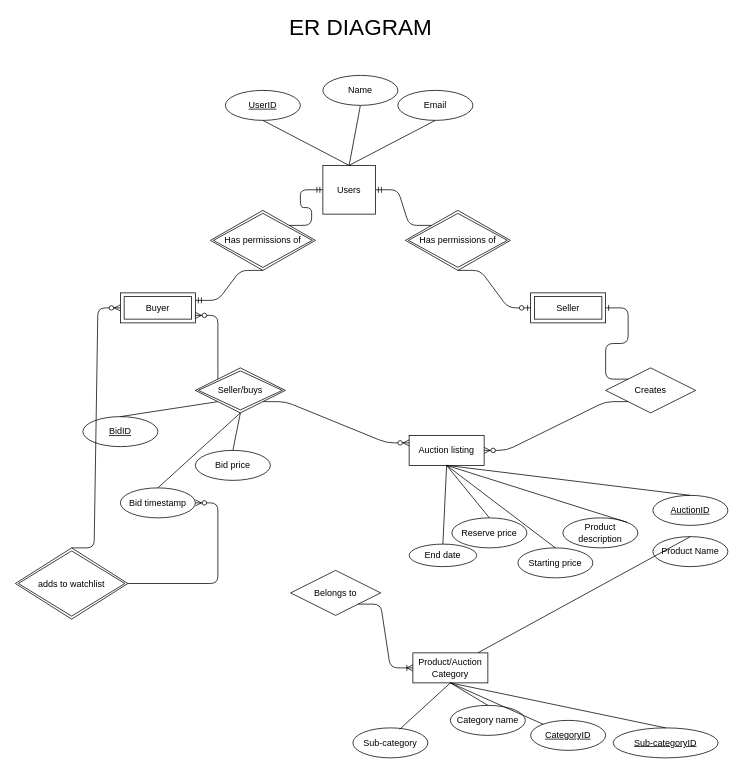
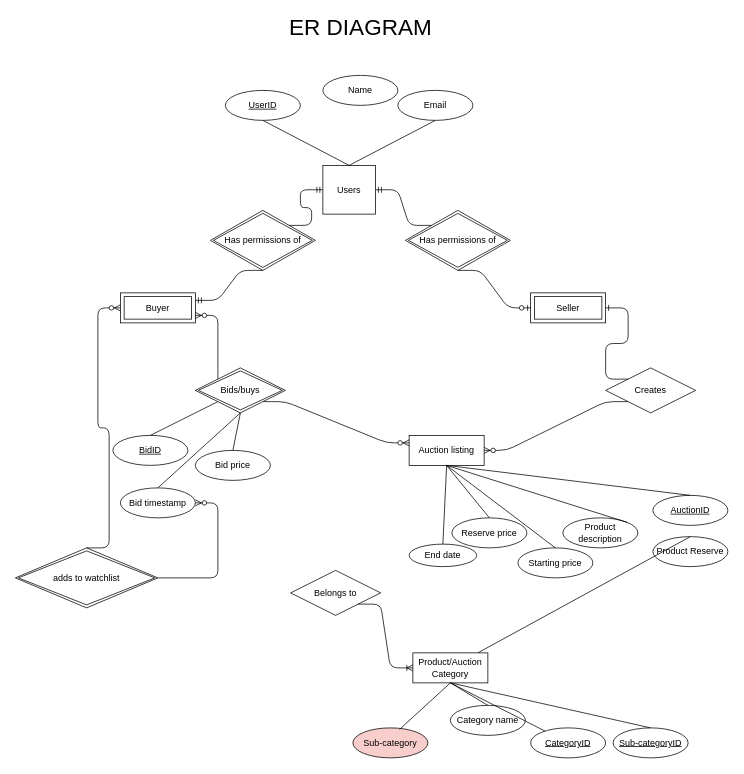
  <mxCell id="0" />
  <mxCell id="1" parent="0" />
  <mxCell id="2" value="Users" style="whiteSpace=wrap;html=1;align=center;" parent="1" vertex="1"><mxGeometry x="430" y="220" width="70" height="65" as="geometry" /></mxCell>
  <mxCell id="3" value="Has permissions of" style="shape=rhombus;double=1;perimeter=rhombusPerimeter;whiteSpace=wrap;html=1;align=center;" parent="1" vertex="1"><mxGeometry x="540" y="280" width="140" height="80" as="geometry" /></mxCell>
  <mxCell id="4" value="Seller" style="shape=ext;margin=3;double=1;whiteSpace=wrap;html=1;align=center;" parent="1" vertex="1"><mxGeometry x="707" y="390" width="100" height="40" as="geometry" /></mxCell>
  <mxCell id="5" value="Buyer" style="shape=ext;margin=3;double=1;whiteSpace=wrap;html=1;align=center;" parent="1" vertex="1"><mxGeometry x="160" y="390" width="100" height="40" as="geometry" /></mxCell>
  <mxCell id="6" value="Has permissions of" style="shape=rhombus;double=1;perimeter=rhombusPerimeter;whiteSpace=wrap;html=1;align=center;" parent="1" vertex="1"><mxGeometry x="280" y="280" width="140" height="80" as="geometry" /></mxCell>
  <mxCell id="7" value="" style="edgeStyle=entityRelationEdgeStyle;fontSize=12;html=1;endArrow=ERzeroToOne;endFill=1;rounded=1;exitX=0.5;exitY=1;exitDx=0;exitDy=0;" parent="1" source="3" target="4" edge="1"><mxGeometry width="100" height="100" relative="1" as="geometry"><mxPoint x="720" y="350" as="sourcePoint" /><mxPoint x="650" y="420" as="targetPoint" /></mxGeometry></mxCell>
  <mxCell id="8" value="" style="edgeStyle=entityRelationEdgeStyle;fontSize=12;html=1;endArrow=ERmandOne;entryX=0;entryY=0.5;entryDx=0;entryDy=0;exitX=1;exitY=0;exitDx=0;exitDy=0;" parent="1" source="6" target="2" edge="1"><mxGeometry width="100" height="100" relative="1" as="geometry"><mxPoint x="210" y="220" as="sourcePoint" /><mxPoint x="310" y="120" as="targetPoint" /></mxGeometry></mxCell>
  <mxCell id="9" value="" style="edgeStyle=entityRelationEdgeStyle;fontSize=12;html=1;endArrow=ERmandOne;entryX=1;entryY=0.25;entryDx=0;entryDy=0;exitX=0.5;exitY=1;exitDx=0;exitDy=0;" parent="1" source="6" target="5" edge="1"><mxGeometry width="100" height="100" relative="1" as="geometry"><mxPoint x="500" y="530" as="sourcePoint" /><mxPoint x="60" y="270" as="targetPoint" /></mxGeometry></mxCell>
  <mxCell id="10" value="Creates" style="shape=rhombus;perimeter=rhombusPerimeter;whiteSpace=wrap;html=1;align=center;" parent="1" vertex="1"><mxGeometry x="807" y="490" width="120" height="60" as="geometry" /></mxCell>
  <mxCell id="11" value="Auction listing" style="whiteSpace=wrap;html=1;align=center;" parent="1" vertex="1"><mxGeometry x="545" y="580" width="100" height="40" as="geometry" /></mxCell>
  <mxCell id="12" value="" style="edgeStyle=entityRelationEdgeStyle;fontSize=12;html=1;endArrow=ERzeroToMany;endFill=1;entryX=1;entryY=0.5;entryDx=0;entryDy=0;exitX=0;exitY=1;exitDx=0;exitDy=0;" parent="1" source="10" target="11" edge="1"><mxGeometry width="100" height="100" relative="1" as="geometry"><mxPoint x="870" y="540" as="sourcePoint" /><mxPoint x="1010" y="570" as="targetPoint" /></mxGeometry></mxCell>
  <mxCell id="13" value="" style="edgeStyle=entityRelationEdgeStyle;fontSize=12;html=1;endArrow=ERmandOne;entryX=1;entryY=0.5;entryDx=0;entryDy=0;exitX=0;exitY=0;exitDx=0;exitDy=0;" parent="1" source="3" target="2" edge="1"><mxGeometry width="100" height="100" relative="1" as="geometry"><mxPoint x="773" y="125" as="sourcePoint" /><mxPoint x="710" y="40" as="targetPoint" /></mxGeometry></mxCell>
  <mxCell id="14" value="AuctionID" style="ellipse;whiteSpace=wrap;html=1;align=center;fontStyle=4;" parent="1" vertex="1"><mxGeometry x="870" y="660" width="100" height="40" as="geometry" /></mxCell>
  <mxCell id="15" value="" style="endArrow=none;html=1;rounded=0;entryX=0.5;entryY=0;entryDx=0;entryDy=0;exitX=0.5;exitY=1;exitDx=0;exitDy=0;" parent="1" source="11" target="14" edge="1"><mxGeometry relative="1" as="geometry"><mxPoint x="950" y="380" as="sourcePoint" /><mxPoint x="1110" y="380" as="targetPoint" /></mxGeometry></mxCell>
  <mxCell id="16" value="" style="edgeStyle=entityRelationEdgeStyle;fontSize=12;html=1;endArrow=ERone;endFill=1;entryX=1;entryY=0.5;entryDx=0;entryDy=0;exitX=0;exitY=0;exitDx=0;exitDy=0;" parent="1" source="10" target="4" edge="1"><mxGeometry width="100" height="100" relative="1" as="geometry"><mxPoint x="660" y="680" as="sourcePoint" /><mxPoint x="760" y="580" as="targetPoint" /></mxGeometry></mxCell>
- <mxCell id="17" value="Product Name" style="ellipse;whiteSpace=wrap;html=1;align=center;" parent="1" vertex="1"><mxGeometry x="870" y="715" width="100" height="40" as="geometry" /></mxCell>
+ <mxCell id="17" value="Product Reserve" style="ellipse;whiteSpace=wrap;html=1;align=center;" parent="1" vertex="1"><mxGeometry x="870" y="715" width="100" height="40" as="geometry" /></mxCell>
  <mxCell id="18" value="" style="endArrow=none;html=1;rounded=0;exitX=0.5;exitY=0;exitDx=0;exitDy=0;" parent="1" source="17" target="30" edge="1"><mxGeometry relative="1" as="geometry"><mxPoint x="530" y="690" as="sourcePoint" /><mxPoint x="690" y="690" as="targetPoint" /></mxGeometry></mxCell>
  <mxCell id="19" value="Product description" style="ellipse;whiteSpace=wrap;html=1;align=center;" parent="1" vertex="1"><mxGeometry x="750" y="690" width="100" height="40" as="geometry" /></mxCell>
  <mxCell id="20" value="" style="endArrow=none;html=1;rounded=0;entryX=0.5;entryY=1;entryDx=0;entryDy=0;exitX=1;exitY=0;exitDx=0;exitDy=0;" parent="1" source="19" target="11" edge="1"><mxGeometry relative="1" as="geometry"><mxPoint x="720" y="730" as="sourcePoint" /><mxPoint x="710" y="670" as="targetPoint" /></mxGeometry></mxCell>
  <mxCell id="21" value="" style="edgeStyle=entityRelationEdgeStyle;fontSize=12;html=1;endArrow=ERzeroToMany;endFill=1;exitX=1;exitY=1;exitDx=0;exitDy=0;entryX=0;entryY=0.25;entryDx=0;entryDy=0;" parent="1" source="50" target="11" edge="1"><mxGeometry width="100" height="100" relative="1" as="geometry"><mxPoint x="360" y="550" as="sourcePoint" /><mxPoint x="530" y="550" as="targetPoint" /></mxGeometry></mxCell>
  <mxCell id="22" value="" style="edgeStyle=entityRelationEdgeStyle;fontSize=12;html=1;endArrow=ERzeroToMany;endFill=1;exitX=0;exitY=0.5;exitDx=0;exitDy=0;entryX=1;entryY=0.75;entryDx=0;entryDy=0;" parent="1" source="50" target="5" edge="1"><mxGeometry width="100" height="100" relative="1" as="geometry"><mxPoint x="270" y="535" as="sourcePoint" /><mxPoint x="190" y="430" as="targetPoint" /></mxGeometry></mxCell>
  <mxCell id="23" value="Bid price" style="ellipse;whiteSpace=wrap;html=1;align=center;" parent="1" vertex="1"><mxGeometry x="260" y="600" width="100" height="40" as="geometry" /></mxCell>
  <mxCell id="24" value="" style="endArrow=none;html=1;rounded=0;entryX=0.5;entryY=0;entryDx=0;entryDy=0;exitX=0.5;exitY=1;exitDx=0;exitDy=0;" parent="1" source="50" target="23" edge="1"><mxGeometry relative="1" as="geometry"><mxPoint x="370" y="530" as="sourcePoint" /><mxPoint x="510" y="520" as="targetPoint" /></mxGeometry></mxCell>
- <mxCell id="25" value="BidID" style="ellipse;whiteSpace=wrap;html=1;align=center;fontStyle=4;" parent="1" vertex="1"><mxGeometry x="110" y="555" width="100" height="40" as="geometry" /></mxCell>
+ <mxCell id="25" value="BidID" style="ellipse;whiteSpace=wrap;html=1;align=center;fontStyle=4;" parent="1" vertex="1"><mxGeometry x="150" y="580" width="100" height="40" as="geometry" /></mxCell>
  <mxCell id="26" value="" style="endArrow=none;html=1;rounded=0;exitX=0.5;exitY=0;exitDx=0;exitDy=0;entryX=0;entryY=1;entryDx=0;entryDy=0;" parent="1" source="25" target="50" edge="1"><mxGeometry relative="1" as="geometry"><mxPoint x="430" y="530" as="sourcePoint" /><mxPoint x="306" y="553" as="targetPoint" /></mxGeometry></mxCell>
  <mxCell id="27" value="End date" style="ellipse;whiteSpace=wrap;html=1;align=center;" parent="1" vertex="1"><mxGeometry x="545" y="725" width="90" height="30" as="geometry" /></mxCell>
  <mxCell id="28" value="" style="endArrow=none;html=1;rounded=0;entryX=0.5;entryY=1;entryDx=0;entryDy=0;exitX=0.5;exitY=0;exitDx=0;exitDy=0;" parent="1" source="27" target="11" edge="1"><mxGeometry relative="1" as="geometry"><mxPoint x="635.355" y="735.858" as="sourcePoint" /><mxPoint x="560" y="630" as="targetPoint" /></mxGeometry></mxCell>
  <mxCell id="29" value="Belongs to" style="shape=rhombus;perimeter=rhombusPerimeter;whiteSpace=wrap;html=1;align=center;" parent="1" vertex="1"><mxGeometry x="387" y="760" width="120" height="60" as="geometry" /></mxCell>
  <mxCell id="30" value="Product/Auction Category" style="whiteSpace=wrap;html=1;align=center;" parent="1" vertex="1"><mxGeometry x="550" y="870" width="100" height="40" as="geometry" /></mxCell>
  <mxCell id="31" value="" style="edgeStyle=entityRelationEdgeStyle;fontSize=12;html=1;endArrow=ERoneToMany;exitX=1;exitY=1;exitDx=0;exitDy=0;" parent="1" target="30" edge="1" source="29"><mxGeometry width="100" height="100" relative="1" as="geometry"><mxPoint x="470" y="780" as="sourcePoint" /><mxPoint x="620" y="610" as="targetPoint" /></mxGeometry></mxCell>
- <mxCell id="32" value="CategoryID" style="ellipse;whiteSpace=wrap;html=1;align=center;fontStyle=4;" vertex="1" parent="1"><mxGeometry x="707" y="960" width="100" height="40" as="geometry" /></mxCell>
+ <mxCell id="32" value="CategoryID" style="ellipse;whiteSpace=wrap;html=1;align=center;fontStyle=4;" vertex="1" parent="1"><mxGeometry x="707" y="970" width="100" height="40" as="geometry" /></mxCell>
  <mxCell id="33" value="Category name" style="ellipse;whiteSpace=wrap;html=1;align=center;" vertex="1" parent="1"><mxGeometry x="600" y="940" width="100" height="40" as="geometry" /></mxCell>
- <mxCell id="34" value="Sub-category" style="ellipse;whiteSpace=wrap;html=1;align=center;" vertex="1" parent="1"><mxGeometry x="470" y="970" width="100" height="40" as="geometry" /></mxCell>
- <mxCell id="35" value="Sub-categoryID" style="ellipse;whiteSpace=wrap;html=1;align=center;fontStyle=4;" vertex="1" parent="1"><mxGeometry x="817" y="970" width="140" height="40" as="geometry" /></mxCell>
+ <mxCell id="34" value="Sub-category" style="ellipse;whiteSpace=wrap;html=1;align=center;fillColor=#f8cecc;" vertex="1" parent="1"><mxGeometry x="470" y="970" width="100" height="40" as="geometry" /></mxCell>
+ <mxCell id="35" value="Sub-categoryID" style="ellipse;whiteSpace=wrap;html=1;align=center;fontStyle=4;" vertex="1" parent="1"><mxGeometry x="817" y="970" width="100" height="40" as="geometry" /></mxCell>
  <mxCell id="36" value="" style="endArrow=none;html=1;rounded=0;exitX=0.5;exitY=1;exitDx=0;exitDy=0;entryX=0.5;entryY=0;entryDx=0;entryDy=0;" edge="1" parent="1" source="30" target="35"><mxGeometry relative="1" as="geometry"><mxPoint x="520" y="930" as="sourcePoint" /><mxPoint x="680" y="930" as="targetPoint" /></mxGeometry></mxCell>
  <mxCell id="37" value="" style="endArrow=none;html=1;rounded=0;exitX=0.5;exitY=1;exitDx=0;exitDy=0;" edge="1" parent="1" source="30" target="32"><mxGeometry relative="1" as="geometry"><mxPoint x="430" y="930" as="sourcePoint" /><mxPoint x="567" y="980" as="targetPoint" /></mxGeometry></mxCell>
  <mxCell id="38" value="" style="endArrow=none;html=1;rounded=0;exitX=0.5;exitY=1;exitDx=0;exitDy=0;entryX=0.5;entryY=0;entryDx=0;entryDy=0;" edge="1" parent="1" source="30" target="33"><mxGeometry relative="1" as="geometry"><mxPoint x="440" y="940" as="sourcePoint" /><mxPoint x="577" y="990" as="targetPoint" /></mxGeometry></mxCell>
  <mxCell id="39" value="" style="endArrow=none;html=1;rounded=0;exitX=0.5;exitY=1;exitDx=0;exitDy=0;entryX=0.623;entryY=0.049;entryDx=0;entryDy=0;entryPerimeter=0;" edge="1" parent="1" source="30" target="34"><mxGeometry relative="1" as="geometry"><mxPoint x="450" y="950" as="sourcePoint" /><mxPoint x="587" y="1000" as="targetPoint" /></mxGeometry></mxCell>
  <mxCell id="40" value="&lt;u&gt;UserID&lt;/u&gt;" style="ellipse;whiteSpace=wrap;html=1;align=center;" vertex="1" parent="1"><mxGeometry x="300" y="120" width="100" height="40" as="geometry" /></mxCell>
- <mxCell id="41" value="" style="endArrow=none;html=1;rounded=0;entryX=0.5;entryY=1;entryDx=0;entryDy=0;exitX=0.5;exitY=0;exitDx=0;exitDy=0;" edge="1" parent="1" source="2" target="43"><mxGeometry relative="1" as="geometry"><mxPoint x="507" y="190" as="sourcePoint" /><mxPoint x="550" y="150" as="targetPoint" /></mxGeometry></mxCell>
  <mxCell id="42" value="" style="endArrow=none;html=1;rounded=0;exitX=0.5;exitY=1;exitDx=0;exitDy=0;entryX=0.5;entryY=0;entryDx=0;entryDy=0;" edge="1" parent="1" source="40" target="2"><mxGeometry relative="1" as="geometry"><mxPoint x="380" y="170" as="sourcePoint" /><mxPoint x="540" y="170" as="targetPoint" /></mxGeometry></mxCell>
  <mxCell id="43" value="Name" style="ellipse;whiteSpace=wrap;html=1;align=center;" vertex="1" parent="1"><mxGeometry x="430" y="100" width="100" height="40" as="geometry" /></mxCell>
  <mxCell id="44" value="Email" style="ellipse;whiteSpace=wrap;html=1;align=center;" vertex="1" parent="1"><mxGeometry x="530" y="120" width="100" height="40" as="geometry" /></mxCell>
  <mxCell id="45" value="" style="endArrow=none;html=1;rounded=0;entryX=0.5;entryY=1;entryDx=0;entryDy=0;exitX=0.5;exitY=0;exitDx=0;exitDy=0;" edge="1" parent="1" source="2" target="44"><mxGeometry relative="1" as="geometry"><mxPoint x="514" y="200" as="sourcePoint" /><mxPoint x="517" y="150" as="targetPoint" /></mxGeometry></mxCell>
  <mxCell id="46" value="Starting price" style="ellipse;whiteSpace=wrap;html=1;align=center;" vertex="1" parent="1"><mxGeometry x="690" y="730" width="100" height="40" as="geometry" /></mxCell>
  <mxCell id="47" value="Reserve price" style="ellipse;whiteSpace=wrap;html=1;align=center;" vertex="1" parent="1"><mxGeometry x="602" y="690" width="100" height="40" as="geometry" /></mxCell>
  <mxCell id="48" value="" style="endArrow=none;html=1;rounded=0;exitX=0.5;exitY=1;exitDx=0;exitDy=0;entryX=0.5;entryY=0;entryDx=0;entryDy=0;" edge="1" parent="1" source="11" target="47"><mxGeometry relative="1" as="geometry"><mxPoint x="520" y="650" as="sourcePoint" /><mxPoint x="680" y="650" as="targetPoint" /></mxGeometry></mxCell>
  <mxCell id="49" value="" style="endArrow=none;html=1;rounded=0;exitX=0.5;exitY=1;exitDx=0;exitDy=0;entryX=0.5;entryY=0;entryDx=0;entryDy=0;" edge="1" parent="1" source="11" target="46"><mxGeometry relative="1" as="geometry"><mxPoint x="605" y="630" as="sourcePoint" /><mxPoint x="667" y="760" as="targetPoint" /></mxGeometry></mxCell>
- <mxCell id="50" value="Seller/buys" style="shape=rhombus;double=1;perimeter=rhombusPerimeter;whiteSpace=wrap;html=1;align=center;shadow=0;sketch=0;strokeColor=#000000;gradientColor=none;" vertex="1" parent="1"><mxGeometry x="260" y="490" width="120" height="60" as="geometry" /></mxCell>
+ <mxCell id="50" value="Bids/buys" style="shape=rhombus;double=1;perimeter=rhombusPerimeter;whiteSpace=wrap;html=1;align=center;shadow=0;sketch=0;strokeColor=#000000;gradientColor=none;" vertex="1" parent="1"><mxGeometry x="260" y="490" width="120" height="60" as="geometry" /></mxCell>
  <mxCell id="51" value="Bid timestamp" style="ellipse;whiteSpace=wrap;html=1;align=center;" vertex="1" parent="1"><mxGeometry x="160" y="650" width="100" height="40" as="geometry" /></mxCell>
  <mxCell id="52" value="" style="endArrow=none;html=1;rounded=0;exitX=0.5;exitY=1;exitDx=0;exitDy=0;entryX=0.5;entryY=0;entryDx=0;entryDy=0;" edge="1" parent="1" source="50" target="51"><mxGeometry relative="1" as="geometry"><mxPoint x="510" y="560" as="sourcePoint" /><mxPoint x="670" y="560" as="targetPoint" /></mxGeometry></mxCell>
- <mxCell id="53" value="adds to watchlist" style="shape=rhombus;double=1;perimeter=rhombusPerimeter;whiteSpace=wrap;html=1;align=center;shadow=0;sketch=0;strokeColor=#000000;gradientColor=none;" vertex="1" parent="1"><mxGeometry x="20" y="730" width="150" height="95" as="geometry" /></mxCell>
+ <mxCell id="53" value="adds to watchlist" style="shape=rhombus;double=1;perimeter=rhombusPerimeter;whiteSpace=wrap;html=1;align=center;shadow=0;sketch=0;strokeColor=#000000;gradientColor=none;" vertex="1" parent="1"><mxGeometry x="20" y="730" width="190" height="80" as="geometry" /></mxCell>
  <mxCell id="54" value="" style="edgeStyle=entityRelationEdgeStyle;fontSize=12;html=1;endArrow=ERzeroToMany;endFill=1;exitX=1;exitY=0.5;exitDx=0;exitDy=0;" edge="1" parent="1" source="53" target="51"><mxGeometry width="100" height="100" relative="1" as="geometry"><mxPoint x="420" y="700" as="sourcePoint" /><mxPoint x="520" y="600" as="targetPoint" /></mxGeometry></mxCell>
  <mxCell id="55" value="" style="fontSize=12;html=1;endArrow=ERzeroToMany;endFill=1;entryX=0;entryY=0.5;entryDx=0;entryDy=0;exitX=0.5;exitY=0;exitDx=0;exitDy=0;edgeStyle=entityRelationEdgeStyle;" edge="1" parent="1" source="53" target="5"><mxGeometry width="100" height="100" relative="1" as="geometry"><mxPoint x="-10" y="710" as="sourcePoint" /><mxPoint x="90" y="610" as="targetPoint" /></mxGeometry></mxCell>
  <mxCell id="56" value="&lt;font style=&quot;font-size: 30px&quot;&gt;ER DIAGRAM&lt;/font&gt;" style="text;html=1;align=center;verticalAlign=middle;resizable=0;points=[];autosize=1;" vertex="1" parent="1"><mxGeometry x="375" y="20" width="210" height="30" as="geometry" /></mxCell>
